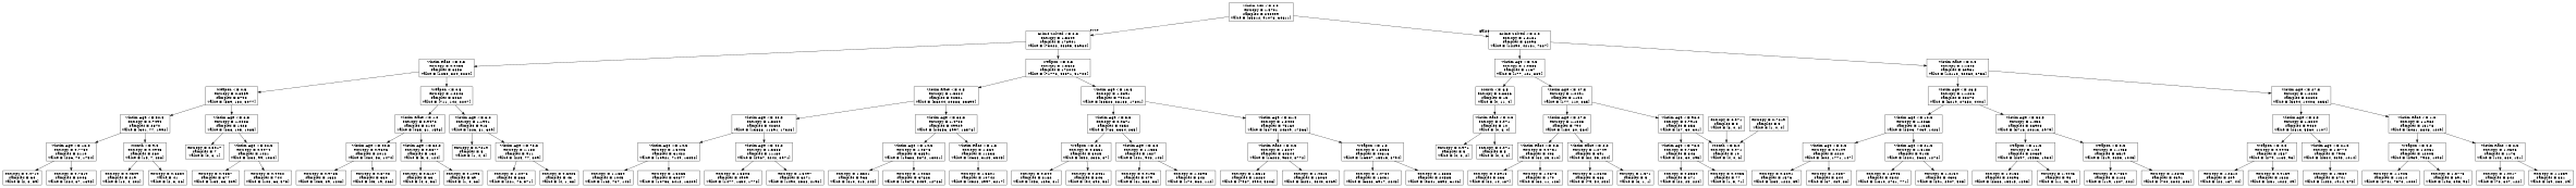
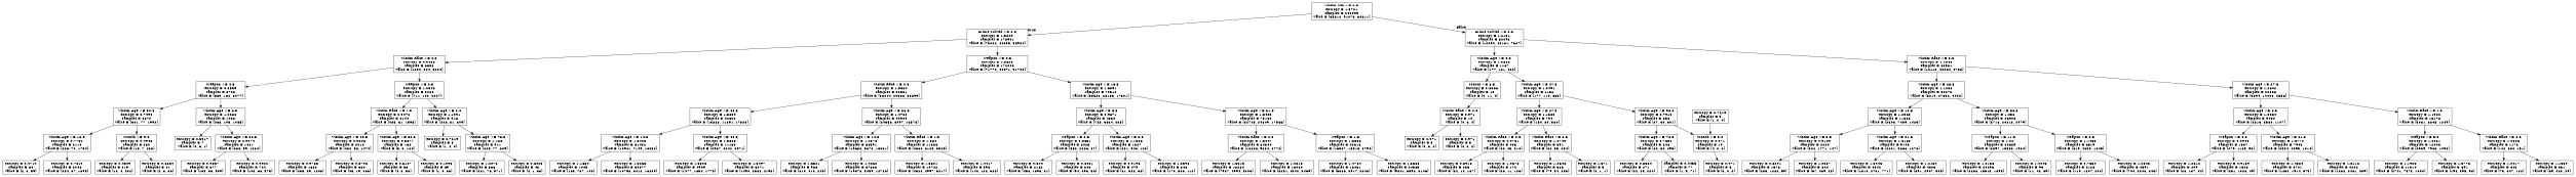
  digraph {
    node [shape=box]
    n1 [label="Victim Sex <= 0.5\nentropy = 1.5701\nsamples = 240999\nvalue = [85312, 91076, 64611]"]
    n2 [label="Crime Solved <= 0.5\nentropy = 1.5649\nsamples = 178901\nvalue = [73022, 48895, 56984]"]
    n3 [label="Crime Solved <= 0.5\nentropy = 1.2131\nsamples = 62098\nvalue = [12290, 42181, 7627]"]
    n4 [label="Victim Race <= 0.5\nentropy = 0.9455\nsamples = 6858\nvalue = [1250, 324, 5284]"]
    n5 [label="Weapon <= 0.5\nentropy = 1.5625\nsamples = 172043\nvalue = [71772, 48571, 51700]"]
    n6 [label="Victim Age <= 4.5\nentropy = 1.0685\nsamples = 1167\nvalue = [177, 121, 869]"]
    n7 [label="Victim Race <= 0.5\nentropy = 1.1843\nsamples = 60931\nvalue = [12113, 42060, 6758]"]
    n8 [label="Weapon <= 0.5\nentropy = 0.8559\nsamples = 3798\nvalue = [539, 182, 3077]"]
    n9 [label="Weapon <= 0.5\nentropy = 1.0348\nsamples = 3060\nvalue = [711, 142, 2207]"]
    n10 [label="Victim Race <= 0.5\nentropy = 1.5384\nsamples = 92531\nvalue = [38244, 20388, 33899]"]
    n11 [label="Victim Age <= 13.5\nentropy = 1.5391\nsamples = 79512\nvalue = [33528, 28183, 17801]"]
    n12 [label="Victim Age <= 50.5\nentropy = 0.7494\nsamples = 2370\nvalue = [301, 77, 1992]"]
    n13 [label="Victim Age <= 6.5\nentropy = 1.0088\nsamples = 1428\nvalue = [238, 105, 1085]"]
    n14 [label="Victim Race <= 1.5\nentropy = 0.9472\nsamples = 2144\nvalue = [485, 61, 1598]"]
    n15 [label="Victim Age <= 3.0\nentropy = 1.1991\nsamples = 916\nvalue = [226, 81, 609]"]
    n16 [label="Victim Age <= 16.5\nentropy = 0.7754\nsamples = 2110\nvalue = [286, 70, 1754]"]
    n17 [label="Month <= 9.5\nentropy = 0.4946\nsamples = 260\nvalue = [15, 7, 238]"]
    n18 [label="entropy = 0.5917\nsamples = 7\nvalue = [0, 6, 1]"]
    n19 [label="Victim Age <= 32.5\nentropy = 0.9974\nsamples = 1421\nvalue = [238, 99, 1084]"]
    n20 [label="entropy = 0.4714\nsamples = 64\nvalue = [2, 3, 59]"]
    n21 [label="entropy = 0.7819\nsamples = 2046\nvalue = [284, 67, 1695]"]
    n22 [label="entropy = 0.4549\nsamples = 219\nvalue = [13, 4, 202]"]
-   n23 [label="entropy = 0.6534\nvalue = 41\nvalue = [2, 3, 36]"]
+   n23 [label="entropy = 0.6534\nsamples = 41\nvalue = [2, 3, 36]"]
    n24 [label="entropy = 0.9857\nsamples = 677\nvalue = [135, 33, 509]"]
    n25 [label="entropy = 0.9922\nsamples = 744\nvalue = [103, 66, 575]"]
    n26 [label="Victim Age <= 40.5\nentropy = 0.9696\nsamples = 2012\nvalue = [480, 58, 1474]"]
    n27 [label="Victim Age <= 32.5\nentropy = 0.3877\nsamples = 132\nvalue = [5, 3, 124]"]
    n28 [label="entropy = 0.7219\nsamples = 5\nvalue = [1, 4, 0]"]
    n29 [label="Victim Age <= 73.5\nentropy = 1.188\nsamples = 911\nvalue = [225, 77, 609]"]
    n30 [label="entropy = 0.9735\nsamples = 1682\nvalue = [435, 39, 1208]"]
    n31 [label="entropy = 0.8798\nsamples = 330\nvalue = [45, 19, 266]"]
    n32 [label="entropy = 0.6127\nsamples = 63\nvalue = [4, 3, 56]"]
    n33 [label="entropy = 0.1093\nsamples = 69\nvalue = [1, 0, 68]"]
    n34 [label="entropy = 1.2076\nsamples = 868\nvalue = [221, 76, 571]"]
    n35 [label="entropy = 0.6025\nsamples = 43\nvalue = [4, 1, 38]"]
    n36 [label="Victim Age <= 40.5\nentropy = 1.5639\nsamples = 42602\nvalue = [13888, 11391, 17323]"]
    n37 [label="Victim Age <= 36.5\nentropy = 1.4788\nsamples = 49929\nvalue = [24356, 8997, 16576]"]
    n38 [label="Victim Age <= 5.5\nentropy = 0.9671\nsamples = 4352\nvalue = [783, 3334, 235]"]
    n39 [label="Victim Age <= 31.5\nentropy = 1.5403\nsamples = 75160\nvalue = [32745, 24849, 17566]"]
    n40 [label="Victim Age <= 14.5\nentropy = 1.5405\nsamples = 31422\nvalue = [10921, 7149, 13352]"]
    n41 [label="Victim Age <= 48.5\nentropy = 1.5688\nsamples = 11180\nvalue = [2967, 4242, 3971]"]
    n42 [label="Victim Age <= 14.5\nentropy = 1.4376\nsamples = 38591\nvalue = [19688, 5872, 13031]"]
    n43 [label="Victim Race <= 1.5\nentropy = 1.564\nsamples = 11338\nvalue = [4668, 3125, 3545]"]
    n44 [label="entropy = 1.1684\nsamples = 1045\nvalue = [165, 737, 143]"]
    n45 [label="entropy = 1.5265\nsamples = 30377\nvalue = [10756, 6412, 13209]"]
    n46 [label="entropy = 1.5808\nsamples = 4909\nvalue = [1477, 1654, 1778]"]
    n47 [label="entropy = 1.5497\nsamples = 6271\nvalue = [1490, 2588, 2193]"]
    n48 [label="entropy = 1.5521\nsamples = 968\nvalue = [310, 413, 245]"]
    n49 [label="entropy = 1.4262\nsamples = 37623\nvalue = [19378, 5459, 12786]"]
    n50 [label="entropy = 1.5601\nsamples = 10742\nvalue = [4528, 2997, 3217]"]
+   n51 [label="entropy = 1.4417\nsamples = 596\nvalue = [140, 128, 328]"]
    n52 [label="Weapon <= 2.5\nentropy = 0.8651\nsamples = 3025\nvalue = [552, 2386, 87]"]
    n53 [label="Victim Age <= 8.5\nentropy = 1.1386\nsamples = 1327\nvalue = [231, 948, 148]"]
    n54 [label="Victim Race <= 0.5\nentropy = 1.5247\nsamples = 34344\nvalue = [16238, 9334, 8772]"]
    n55 [label="Weapon <= 1.5\nentropy = 1.5358\nsamples = 40816\nvalue = [16507, 15515, 8794]"]
    n56 [label="entropy = 0.844\nsamples = 2182\nvalue = [458, 1693, 31]"]
    n57 [label="entropy = 0.8451\nsamples = 843\nvalue = [94, 693, 56]"]
    n58 [label="entropy = 0.9196\nsamples = 479\nvalue = [61, 382, 36]"]
    n59 [label="entropy = 1.2398\nsamples = 848\nvalue = [170, 566, 112]"]
    n60 [label="entropy = 1.5513\nsamples = 18284\nvalue = [7987, 4994, 5303]"]
    n61 [label="entropy = 1.4813\nsamples = 16060\nvalue = [8251, 4340, 3469]"]
    n62 [label="entropy = 1.4784\nsamples = 16431\nvalue = [6666, 6917, 2648]"]
    n63 [label="entropy = 1.5588\nsamples = 24585\nvalue = [9841, 8598, 6146]"]
    n64 [label="Month <= 6.5\nentropy = 0.8366\nsamples = 15\nvalue = [0, 11, 4]"]
    n65 [label="Victim Age <= 47.5\nentropy = 1.0491\nsamples = 1152\nvalue = [177, 110, 865]"]
    n66 [label="Victim Age <= 26.5\nentropy = 1.1236\nsamples = 38273\nvalue = [6219, 27652, 4402]"]
    n67 [label="Victim Age <= 27.5\nentropy = 1.2602\nsamples = 22658\nvalue = [5894, 14408, 2356]"]
    n68 [label="Victim Race <= 0.5\nentropy = 0.971\nsamples = 10\nvalue = [0, 6, 4]"]
    n69 [label="Victim Age <= 27.5\nentropy = 1.1383\nsamples = 794\nvalue = [150, 80, 564]"]
    n70 [label="Victim Age <= 98.0\nentropy = 0.7913\nsamples = 358\nvalue = [27, 30, 301]"]
    n71 [label="entropy = 0.971\nsamples = 5\nvalue = [0, 3, 2]"]
    n72 [label="entropy = 0.971\nsamples = 5\nvalue = [0, 3, 2]"]
    n73 [label="Victim Race <= 0.5\nentropy = 0.9731\nsamples = 403\nvalue = [68, 25, 310]"]
    n74 [label="Victim Race <= 2.5\nentropy = 1.2749\nsamples = 391\nvalue = [82, 55, 254]"]
    n75 [label="Victim Age <= 78.5\nentropy = 0.7659\nsamples = 348\nvalue = [23, 30, 295]"]
    n76 [label="Month <= 5.0\nentropy = 0.971\nsamples = 10\nvalue = [4, 0, 6]"]
    n77 [label="entropy = 0.8918\nsamples = 233\nvalue = [32, 14, 187]"]
    n78 [label="entropy = 1.0676\nsamples = 170\nvalue = [36, 11, 123]"]
    n79 [label="entropy = 1.2648\nsamples = 386\nvalue = [79, 54, 253]"]
    n80 [label="entropy = 1.371\nsamples = 5\nvalue = [3, 1, 1]"]
    n81 [label="entropy = 0.8384\nsamples = 271\nvalue = [22, 25, 224]"]
-   n82 [label="entropy = 0.4455\nsamples = 77\nvalue = [1, 5, 71]"]
+   n82 [label="samples = 0.4455\nsamples = 77\nvalue = [1, 5, 71]"]
    n83 [label="entropy = 0.971\nsamples = 5\nvalue = [3, 0, 2]"]
    n84 [label="entropy = 0.7219\nsamples = 5\nvalue = [1, 0, 4]"]
    n85 [label="Victim Age <= 10.5\nentropy = 1.2563\nsamples = 11365\nvalue = [2503, 7439, 1423]"]
    n86 [label="Victim Age <= 58.5\nentropy = 1.056\nsamples = 26908\nvalue = [3716, 20213, 2979]"]
    n87 [label="Victim Age <= 8.5\nentropy = 1.3334\nsamples = 9480\nvalue = [2813, 5560, 1107]"]
    n88 [label="Victim Race <= 1.5\nentropy = 1.1982\nsamples = 13178\nvalue = [3081, 8848, 1249]"]
    n89 [label="Victim Age <= 5.5\nentropy = 0.9109\nsamples = 2220\nvalue = [302, 1771, 147]"]
    n90 [label="Victim Age <= 21.5\nentropy = 1.3188\nsamples = 9145\nvalue = [2201, 5668, 1276]"]
    n91 [label="Weapon <= 11.5\nentropy = 1.02\nsamples = 20389\nvalue = [2897, 15558, 1934]"]
    n92 [label="Weapon <= 0.5\nentropy = 1.1463\nsamples = 6519\nvalue = [819, 4655, 1045]"]
    n93 [label="entropy = 0.8291\nsamples = 1576\nvalue = [235, 1282, 59]"]
    n94 [label="entropy = 1.0337\nsamples = 644\nvalue = [67, 489, 88]"]
    n95 [label="entropy = 1.3945\nsamples = 4842\nvalue = [1310, 2761, 771]"]
    n96 [label="entropy = 1.2154\nsamples = 4303\nvalue = [891, 2907, 505]"]
    n97 [label="entropy = 1.0158\nsamples = 20296\nvalue = [2886, 15515, 1895]"]
    n98 [label="entropy = 1.4046\nsamples = 93\nvalue = [11, 43, 39]"]
    n99 [label="entropy = 0.7554\nsamples = 2128\nvalue = [119, 1807, 202]"]
    n100 [label="entropy = 1.2845\nsamples = 4391\nvalue = [700, 2848, 843]"]
    n101 [label="Weapon <= 0.5\nentropy = 0.9948\nsamples = 1537\nvalue = [279, 1165, 93]"]
    n102 [label="Victim Age <= 21.5\nentropy = 1.3774\nsamples = 7943\nvalue = [2534, 4395, 1014]"]
    n103 [label="Weapon <= 5.5\nentropy = 1.2051\nsamples = 12005\nvalue = [2939, 7968, 1098]"]
    n104 [label="Victim Race <= 2.5\nentropy = 1.0606\nsamples = 1173\nvalue = [142, 880, 151]"]
    n105 [label="entropy = 1.2612\nsamples = 209\nvalue = [28, 137, 44]"]
    n106 [label="entropy = 0.9159\nsamples = 1328\nvalue = [251, 1028, 49]"]
    n107 [label="entropy = 1.4384\nsamples = 3741\nvalue = [1252, 1914, 575]"]
+   n108 [label="entropy = 1.3118\nsamples = 4202\nvalue = [1282, 2481, 439]"]
    n109 [label="entropy = 1.1925\nsamples = 11314\nvalue = [2741, 7573, 1000]"]
    n110 [label="entropy = 1.3775\nsamples = 691\nvalue = [198, 395, 98]"]
    n111 [label="entropy = 1.0017\nsamples = 842\nvalue = [73, 647, 122]"]
    n112 [label="entropy = 1.1359\nsamples = 331\nvalue = [69, 233, 29]"]
    n1 -> n2 [headlabel=True labelangle=45 labeldistance=2.5]
    n1 -> n3 [headlabel=False labelangle=-45 labeldistance=2.5]
    n2 -> n4
    n2 -> n5
    n3 -> n6
    n3 -> n7
    n4 -> n8
    n4 -> n9
    n5 -> n10
    n5 -> n11
    n6 -> n64
    n6 -> n65
    n7 -> n66
    n7 -> n67
    n8 -> n12
    n8 -> n13
    n9 -> n14
    n9 -> n15
    n10 -> n36
    n10 -> n37
    n11 -> n38
    n11 -> n39
    n12 -> n16
    n12 -> n17
    n13 -> n18
    n13 -> n19
    n14 -> n26
    n14 -> n27
    n15 -> n28
    n15 -> n29
    n16 -> n20
    n16 -> n21
    n17 -> n22
    n17 -> n23
    n19 -> n24
    n19 -> n25
    n26 -> n30
    n26 -> n31
    n27 -> n32
    n27 -> n33
    n29 -> n34
    n29 -> n35
    n36 -> n40
    n36 -> n41
    n37 -> n42
    n37 -> n43
    n38 -> n52
    n38 -> n53
    n39 -> n54
    n39 -> n55
    n40 -> n44
    n40 -> n45
    n41 -> n46
    n41 -> n47
    n42 -> n48
    n42 -> n49
    n43 -> n50
+   n43 -> n51
    n52 -> n56
    n52 -> n57
    n53 -> n58
    n53 -> n59
    n54 -> n60
    n54 -> n61
    n55 -> n62
    n55 -> n63
    n64 -> n68
    n65 -> n69
    n65 -> n70
    n66 -> n85
    n66 -> n86
    n67 -> n87
    n67 -> n88
    n68 -> n71
    n68 -> n72
    n69 -> n73
    n69 -> n74
    n70 -> n75
    n70 -> n76
    n73 -> n77
    n73 -> n78
    n74 -> n79
    n74 -> n80
    n75 -> n81
    n75 -> n82
-   n83 -> n76
+   n76 -> n83
    n84 -> n76
    n85 -> n89
    n85 -> n90
    n86 -> n91
    n86 -> n92
    n87 -> n101
    n87 -> n102
    n88 -> n103
    n88 -> n104
    n89 -> n93
    n89 -> n94
    n90 -> n95
    n90 -> n96
    n91 -> n97
    n91 -> n98
    n92 -> n99
    n92 -> n100
    n101 -> n105
    n101 -> n106
    n102 -> n107
+   n102 -> n108
    n103 -> n109
    n103 -> n110
    n104 -> n111
    n104 -> n112
  }
